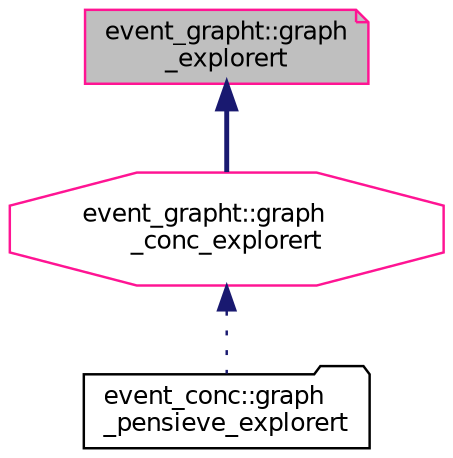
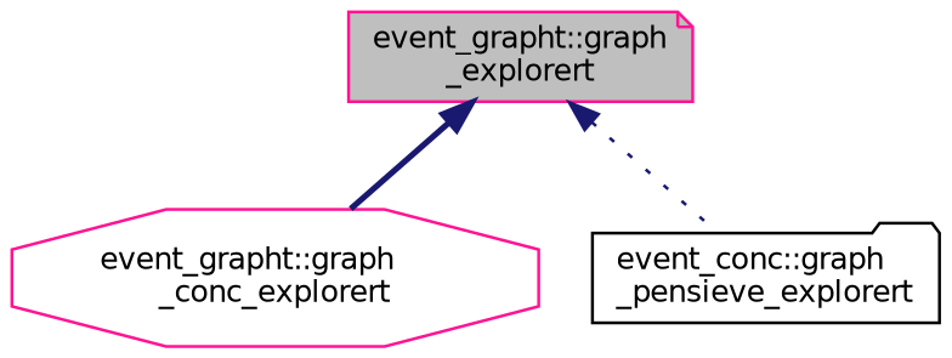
  digraph {
    node [color=deeppink fontname=Helvetica fontsize=10]
    edge [color=midnightblue dir=back fontname=Helvetica fontsize=10 labelfontname=Helvetica labelfontsize=10]
    n1 [fillcolor=grey75 fontcolor=black height=0.2 label="event_grapht::graph\l_explorert" shape=note style=filled width=0.4]
    n2 [height=0.2 label="event_grapht::graph\l_conc_explorert" shape=octagon width=0.4]
    n3 [color=black height=0.2 label="event_conc::graph\l_pensieve_explorert" shape=folder width=0.4]
    n1 -> n2 [style=bold]
-   n2 -> n3 [style=dotted]
+   n1 -> n3 [style=dotted]
  }
